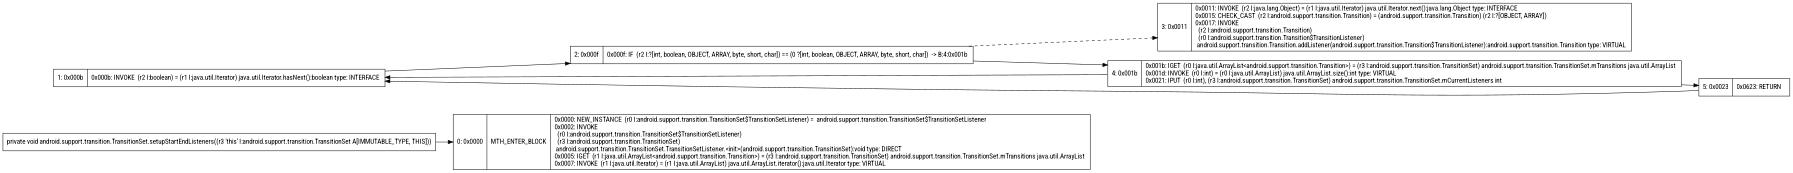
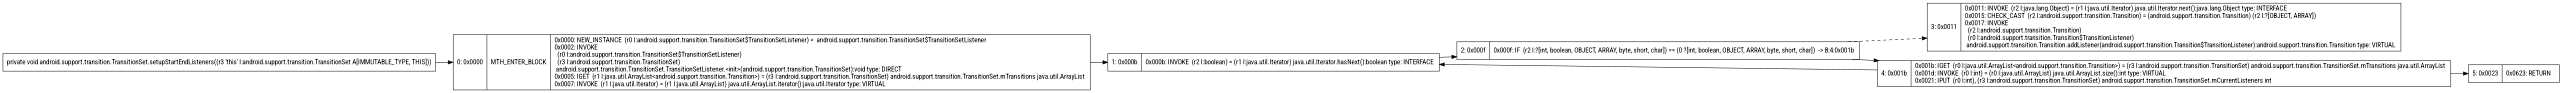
  digraph {
    fontname="Roboto Condensed"
    rankdir=LR
    node [fontname="Roboto Condensed" shape=record]
    edge [fontname="Roboto Condensed"]
    n1 [label="{0\:\ 0x0000|MTH_ENTER_BLOCK\l|0x0000: NEW_INSTANCE  (r0 I:android.support.transition.TransitionSet$TransitionSetListener) =  android.support.transition.TransitionSet$TransitionSetListener \l0x0002: INVOKE  \l  (r0 I:android.support.transition.TransitionSet$TransitionSetListener)\l  (r3 I:android.support.transition.TransitionSet)\l android.support.transition.TransitionSet.TransitionSetListener.\<init\>(android.support.transition.TransitionSet):void type: DIRECT \l0x0005: IGET  (r1 I:java.util.ArrayList\<android.support.transition.Transition\>) = (r3 I:android.support.transition.TransitionSet) android.support.transition.TransitionSet.mTransitions java.util.ArrayList \l0x0007: INVOKE  (r1 I:java.util.Iterator) = (r1 I:java.util.ArrayList) java.util.ArrayList.iterator():java.util.Iterator type: VIRTUAL \l}"]
    n2 [label="{1\:\ 0x000b|0x000b: INVOKE  (r2 I:boolean) = (r1 I:java.util.Iterator) java.util.Iterator.hasNext():boolean type: INTERFACE \l}"]
    n3 [label="{2\:\ 0x000f|0x000f: IF  (r2 I:?[int, boolean, OBJECT, ARRAY, byte, short, char]) == (0 ?[int, boolean, OBJECT, ARRAY, byte, short, char])  \-\> B:4:0x001b \l}"]
    n4 [label="{3\:\ 0x0011|0x0011: INVOKE  (r2 I:java.lang.Object) = (r1 I:java.util.Iterator) java.util.Iterator.next():java.lang.Object type: INTERFACE \l0x0015: CHECK_CAST  (r2 I:android.support.transition.Transition) = (android.support.transition.Transition) (r2 I:?[OBJECT, ARRAY]) \l0x0017: INVOKE  \l  (r2 I:android.support.transition.Transition)\l  (r0 I:android.support.transition.Transition$TransitionListener)\l android.support.transition.Transition.addListener(android.support.transition.Transition$TransitionListener):android.support.transition.Transition type: VIRTUAL \l}"]
    n5 [label="{4\:\ 0x001b|0x001b: IGET  (r0 I:java.util.ArrayList\<android.support.transition.Transition\>) = (r3 I:android.support.transition.TransitionSet) android.support.transition.TransitionSet.mTransitions java.util.ArrayList \l0x001d: INVOKE  (r0 I:int) = (r0 I:java.util.ArrayList) java.util.ArrayList.size():int type: VIRTUAL \l0x0021: IPUT  (r0 I:int), (r3 I:android.support.transition.TransitionSet) android.support.transition.TransitionSet.mCurrentListeners int \l}"]
    n6 [label="{5\:\ 0x0023|0x0623: RETURN   \l}"]
    n7 [label="{private void android.support.transition.TransitionSet.setupStartEndListeners((r3 'this' I:android.support.transition.TransitionSet A[IMMUTABLE_TYPE, THIS])) }"]
-   n6 -> n2
+   n1 -> n2
    n2 -> n3
    n3 -> n4 [style=dashed]
    n3 -> n5
    n5 -> n2
    n5 -> n6
    n7 -> n1
  }
